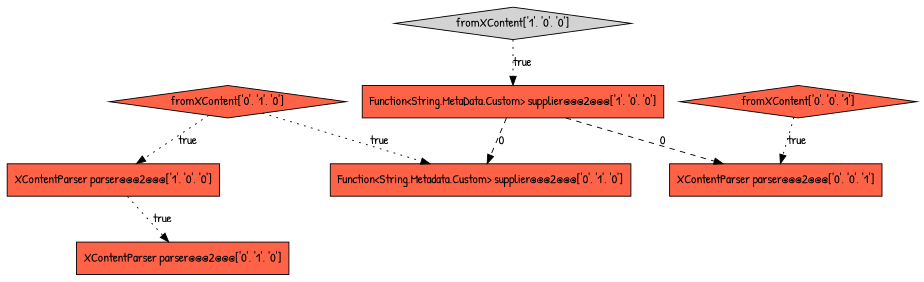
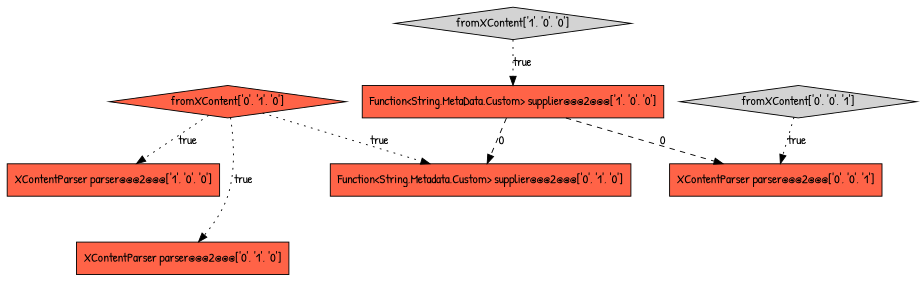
  digraph {
    fontname="Patrick Hand"
    node [fillcolor=tomato fontname="Patrick Hand" shape=box style=filled]
    edge [fontname="Patrick Hand" style=dotted]
    n1 [label="XContentParser parser@@@2@@@['1', '0', '0']"]
    n2 [label="Function<String,Metadata.Custom> supplier@@@2@@@['0', '1', '0']"]
    n3 [label="XContentParser parser@@@2@@@['0', '1', '0']"]
    n4 [label="fromXContent['0', '1', '0']" shape=diamond]
-   n5 [label="fromXContent['0', '0', '1']" shape=diamond]
+   n5 [fillcolor=lightgray label="fromXContent['0', '0', '1']" shape=diamond]
    n6 [label="XContentParser parser@@@2@@@['0', '0', '1']"]
    n7 [label="Function<String,MetaData.Custom> supplier@@@2@@@['1', '0', '0']"]
    n8 [fillcolor=lightgray label="fromXContent['1', '0', '0']" shape=diamond]
    n4 -> n1 [label=true]
    n4 -> n2 [label=true]
-   n1 -> n3 [label=true]
+   n4 -> n3 [label=true]
    n5 -> n6 [label=true]
    n7 -> n2 [label=0 style=dashed]
    n7 -> n6 [label=0 style=dashed]
    n8 -> n7 [label=true]
  }
